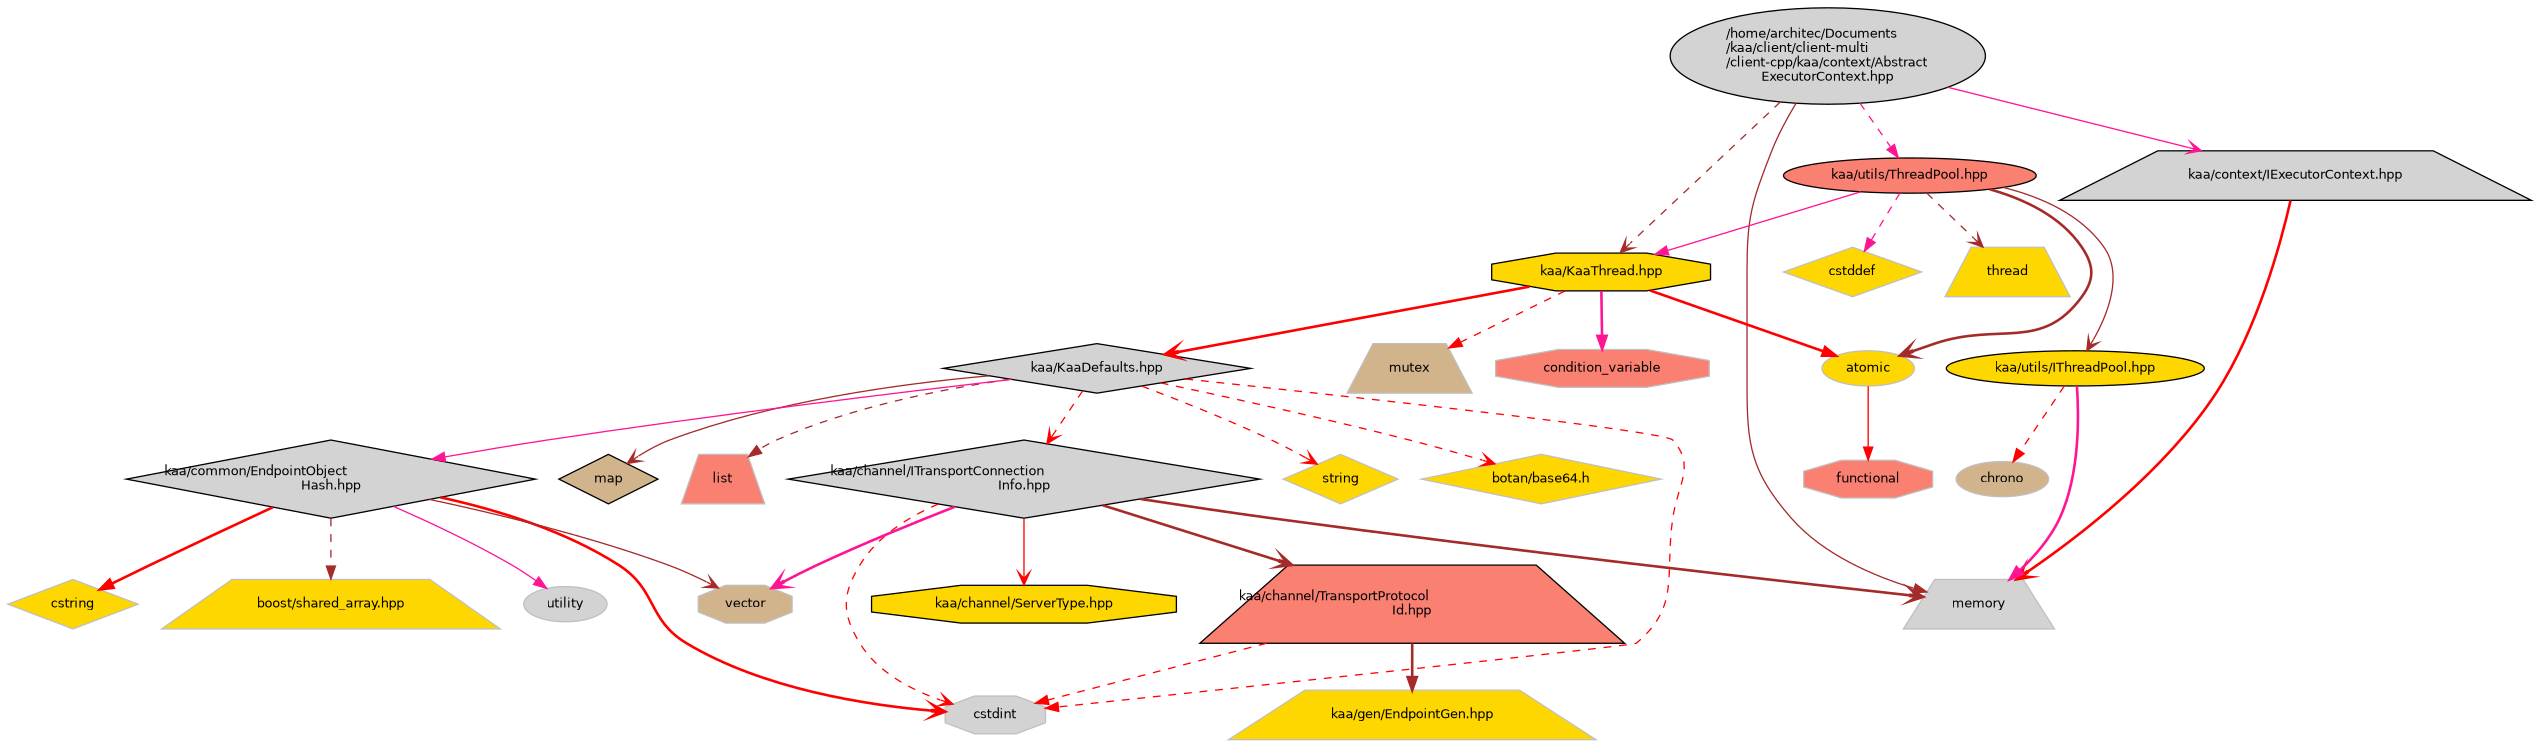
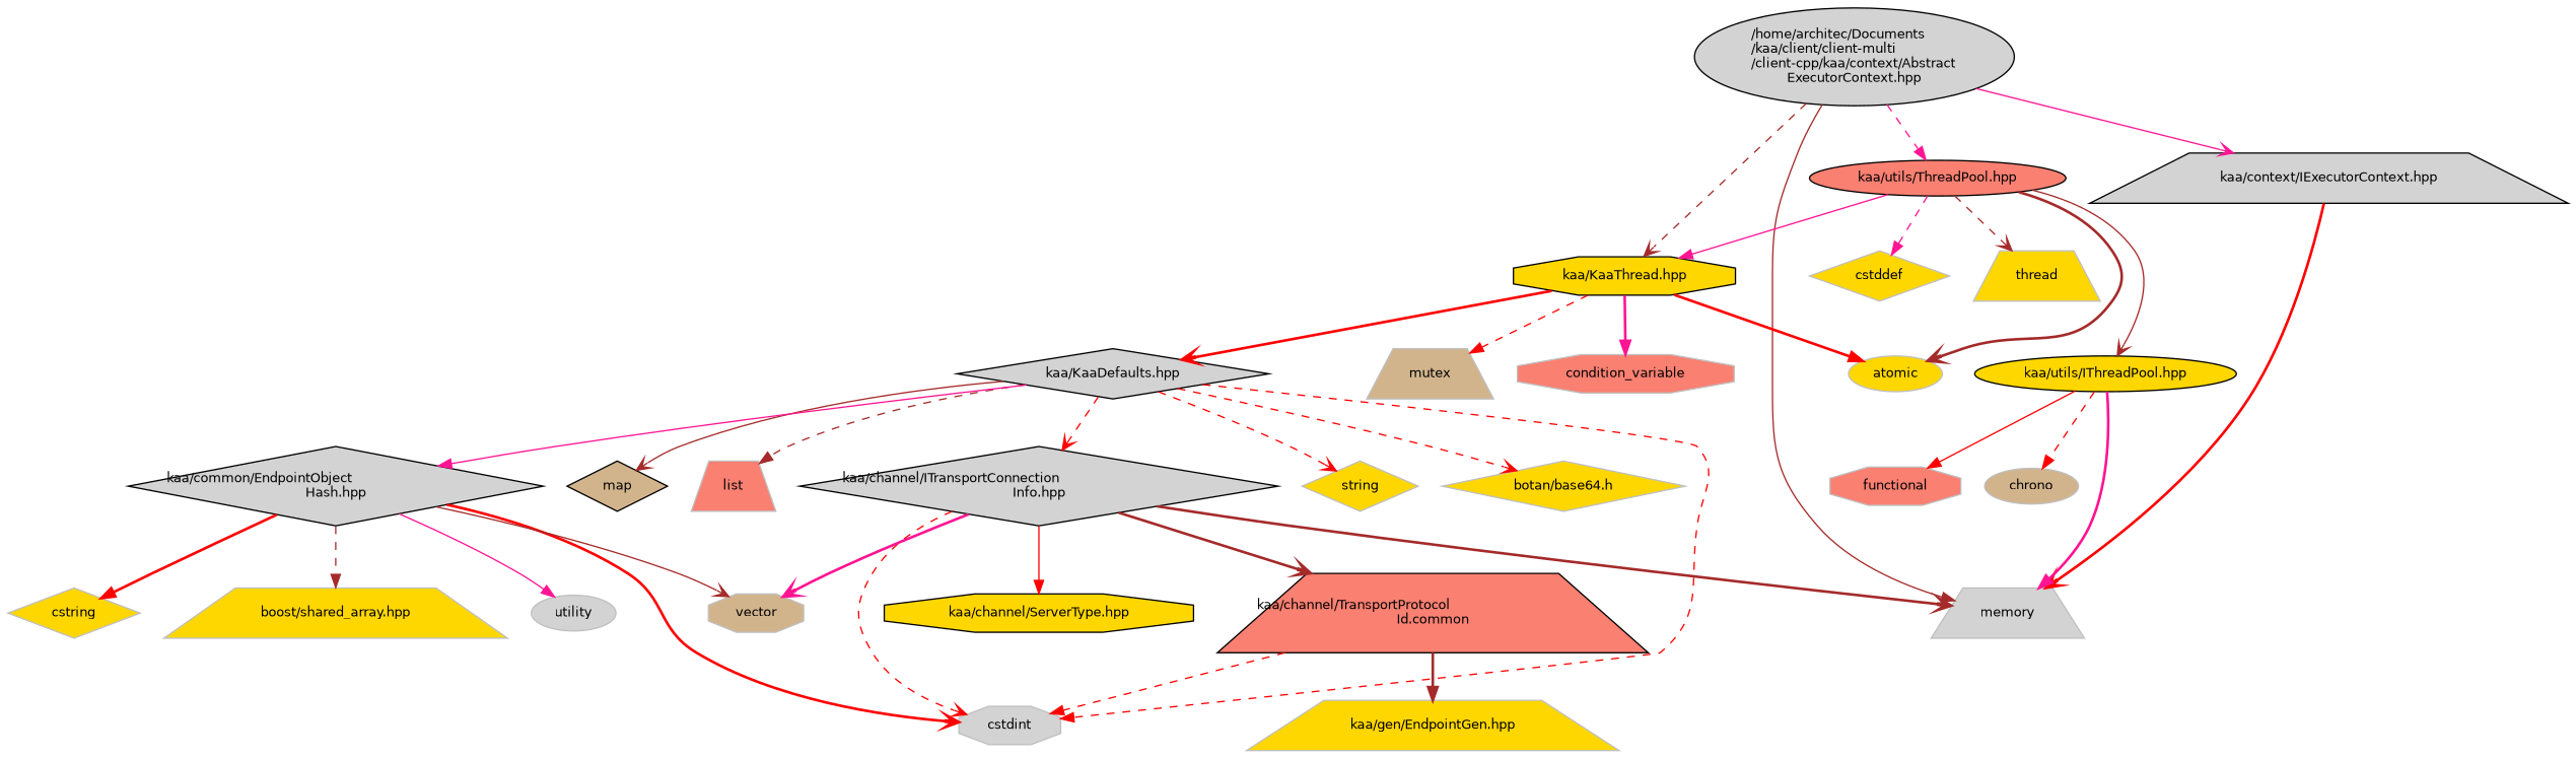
  digraph {
    fontname="DejaVu Sans"
    node [color=grey75 fillcolor=gold fontname="DejaVu Sans" fontsize=10 shape=trapezium style=filled]
    edge [arrowhead=normal color=red fontname="DejaVu Sans" fontsize=10 labelfontname=FreeSans labelfontsize=10 style=dashed]
    n1 [color=black fillcolor=lightgrey fontcolor=black height=0.2 label="/home/architec/Documents\l/kaa/client/client-multi\l/client-cpp/kaa/context/Abstract\lExecutorContext.hpp" shape=ellipse width=0.4]
    n2 [fillcolor=lightgrey height=0.2 label=memory width=0.4]
    n3 [color=black height=0.2 label="kaa/KaaThread.hpp" shape=octagon width=0.4]
    n4 [color=black fillcolor=salmon height=0.2 label="kaa/utils/ThreadPool.hpp" shape=ellipse width=0.4]
    n5 [color=black fillcolor=lightgrey height=0.2 label="kaa/context/IExecutorContext.hpp" width=0.4]
    n6 [color=black fillcolor=lightgrey height=0.2 label="kaa/KaaDefaults.hpp" shape=diamond width=0.4]
    n7 [fillcolor=tan height=0.2 label=mutex width=0.4]
    n8 [height=0.2 label=atomic shape=ellipse width=0.4]
    n9 [fillcolor=salmon height=0.2 label=condition_variable shape=octagon width=0.4]
    n10 [height=0.2 label=cstddef shape=diamond width=0.4]
    n11 [height=0.2 label=thread width=0.4]
    n12 [color=black height=0.2 label="kaa/utils/IThreadPool.hpp" shape=ellipse width=0.4]
    n13 [color=black fillcolor=tan height=0.2 label=map shape=diamond width=0.4]
    n14 [fillcolor=salmon height=0.2 label=list width=0.4]
    n15 [height=0.2 label=string shape=diamond width=0.4]
    n16 [height=0.2 label="botan/base64.h" shape=diamond width=0.4]
    n17 [fillcolor=lightgrey height=0.2 label=cstdint shape=octagon width=0.4]
    n18 [color=black fillcolor=lightgrey height=0.2 label="kaa/common/EndpointObject\lHash.hpp" shape=diamond width=0.4]
    n19 [color=black fillcolor=lightgrey height=0.2 label="kaa/channel/ITransportConnection\lInfo.hpp" shape=diamond width=0.4]
    n20 [fillcolor=lightgrey height=0.2 label=utility shape=ellipse width=0.4]
    n21 [height=0.2 label=cstring shape=diamond width=0.4]
    n22 [fillcolor=tan height=0.2 label=vector shape=octagon width=0.4]
    n23 [height=0.2 label="boost/shared_array.hpp" width=0.4]
    n24 [color=black height=0.2 label="kaa/channel/ServerType.hpp" shape=octagon width=0.4]
-   n25 [color=black fillcolor=salmon height=0.2 label="kaa/channel/TransportProtocol\lId.hpp" width=0.4]
+   n25 [color=black fillcolor=salmon height=0.2 label="kaa/channel/TransportProtocol\lId.common" width=0.4]
    n26 [height=0.2 label="kaa/gen/EndpointGen.hpp" width=0.4]
    n27 [fillcolor=tan height=0.2 label=chrono shape=ellipse width=0.4]
    n28 [fillcolor=salmon height=0.2 label=functional shape=octagon width=0.4]
    n1 -> n2 [color=brown style=solid]
    n1 -> n3 [arrowhead=vee color=brown]
    n1 -> n4 [color=deeppink]
    n1 -> n5 [arrowhead=vee color=deeppink style=solid]
    n3 -> n6 [arrowhead=vee style=bold]
    n3 -> n7
    n3 -> n8 [style=bold]
    n3 -> n9 [color=deeppink style=bold]
    n4 -> n3 [color=deeppink style=solid]
    n4 -> n8 [arrowhead=vee color=brown style=bold]
    n4 -> n10 [color=deeppink]
    n4 -> n11 [arrowhead=vee color=brown]
    n4 -> n12 [arrowhead=vee color=brown style=solid]
    n5 -> n2 [arrowhead=vee style=bold]
    n6 -> n13 [arrowhead=vee color=brown style=solid]
    n6 -> n14 [color=brown]
    n6 -> n15 [arrowhead=vee]
    n6 -> n16 [arrowhead=vee]
    n6 -> n17
    n6 -> n18 [color=deeppink style=solid]
    n6 -> n19 [arrowhead=vee]
    n12 -> n2 [color=deeppink style=bold]
    n12 -> n27
-   n8 -> n28 [style=solid]
+   n12 -> n28 [style=solid]
    n18 -> n17 [arrowhead=vee style=bold]
    n18 -> n20 [color=deeppink style=solid]
    n18 -> n21 [style=bold]
    n18 -> n22 [arrowhead=vee color=brown style=solid]
    n18 -> n23 [color=brown]
    n19 -> n2 [arrowhead=vee color=brown style=bold]
    n19 -> n17 [arrowhead=vee]
    n19 -> n22 [arrowhead=vee color=deeppink style=bold]
-   n19 -> n24 [arrowhead=vee style=solid]
+   n19 -> n24 [style=solid]
    n19 -> n25 [arrowhead=vee color=brown style=bold]
    n25 -> n17
    n25 -> n26 [color=brown style=bold]
  }
